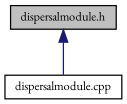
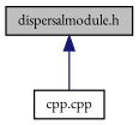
  digraph {
    fontname="EB Garamond"
    node [color=black fontname="EB Garamond" fontsize=10 shape=record style=filled]
    n1 [fillcolor=grey75 fontcolor=black height=0.2 label="dispersalmodule.h" width=0.4]
-   n2 [fillcolor=white height=0.2 label="dispersalmodule.cpp" width=0.4]
+   n2 [fillcolor=white height=0.2 label="cpp.cpp" width=0.4]
    n1 -> n2 [color=midnightblue dir=back fontname="EB Garamond" fontsize=10 labelfontname=Helvetica labelfontsize=10 style=solid]
  }
